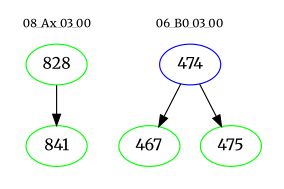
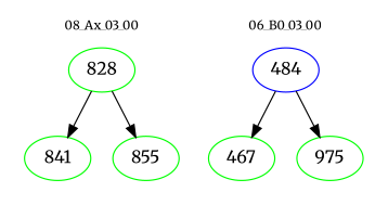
  digraph {
    fontname=Merriweather
    node [color=green fontname=Merriweather]
    edge [color=black fontname=Merriweather]
    n1 [label=828]
    n2 [label=841]
-   n4 [color=blue label=474]
+   n3 [label=855]
+   n4 [color=blue label=484]
    n5 [label=467]
-   n6 [label=475]
+   n6 [label=975]
    subgraph cluster_1 {
      color=white
      fontsize=10
      label="08_Ax_03_00"
      n1
      n2
+     n3
    }
    subgraph cluster_2 {
      color=white
      fontsize=10
      label="06_B0_03_00"
      n4
      n5
      n6
    }
    n1 -> n2
+   n1 -> n3
    n4 -> n5
    n4 -> n6
  }
